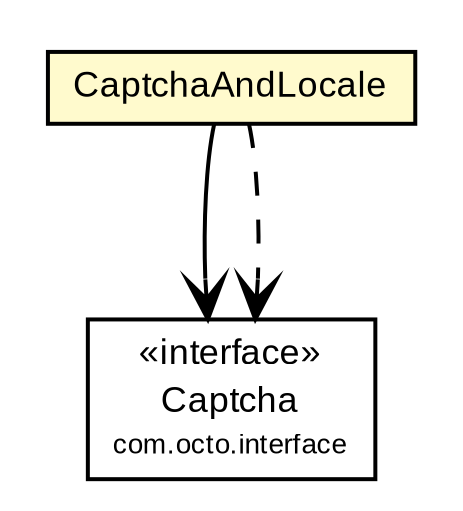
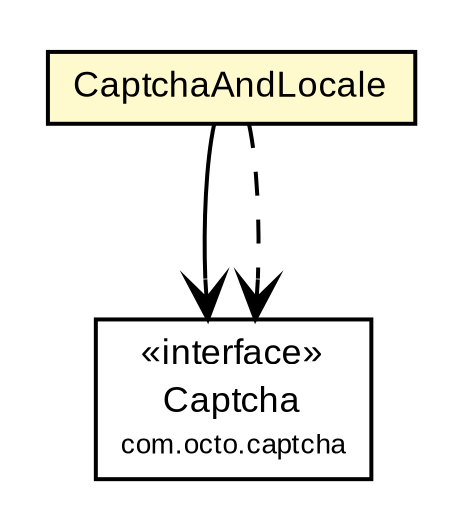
  digraph {
    node [fontcolor=black fontname=arial fontsize=9.0 shape=plaintext]
    edge [arrowhead=open color=black fontcolor=black fontname=arial fontsize=10.0 headport=p labelfontname=arial labelfontsize=10 tailport=p]
    n1 [label=<<table border="0" cellborder="1" cellspacing="0" cellpadding="2" port="p" bgcolor="lemonChiffon" href="./CaptchaAndLocale.html"> 		<tr><td><table border="0" cellspacing="0" cellpadding="1"> 			<tr><td> CaptchaAndLocale </td></tr> 		</table></td></tr> 		</table>>]
-   n2 [label=<<table border="0" cellborder="1" cellspacing="0" cellpadding="2" port="p" href="http://java.sun.com/j2se/1.4.2/docs/api/com/octo/captcha/Captcha.html"> 		<tr><td><table border="0" cellspacing="0" cellpadding="1"> 			<tr><td> &laquo;interface&raquo; </td></tr> 			<tr><td> Captcha </td></tr> 			<tr><td><font point-size="7.0"> com.octo.interface </font></td></tr> 		</table></td></tr> 		</table>>]
+   n2 [label=<<table border="0" cellborder="1" cellspacing="0" cellpadding="2" port="p" href="http://java.sun.com/j2se/1.4.2/docs/api/com/octo/captcha/Captcha.html"> 		<tr><td><table border="0" cellspacing="0" cellpadding="1"> 			<tr><td> &laquo;interface&raquo; </td></tr> 			<tr><td> Captcha </td></tr> 			<tr><td><font point-size="7.0"> com.octo.captcha </font></td></tr> 		</table></td></tr> 		</table>>]
    n1 -> n2
    n1 -> n2 [style=dashed]
  }
